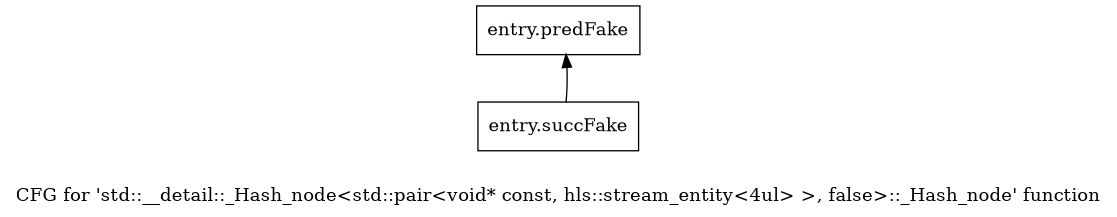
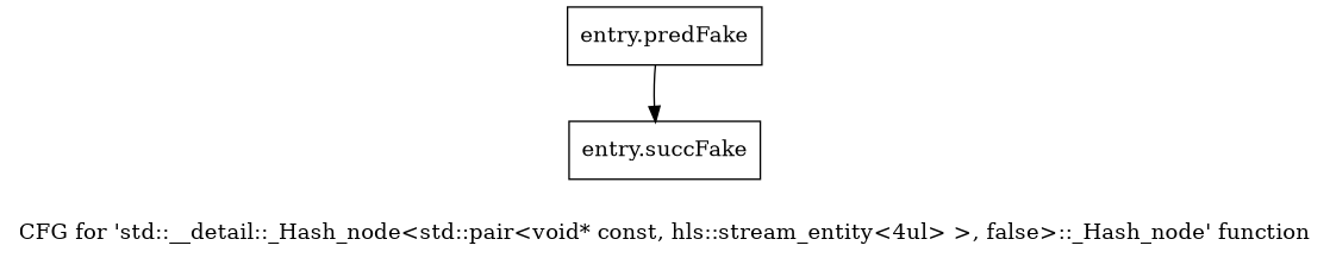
  digraph {
    label="CFG for 'std::__detail::_Hash_node\<std::pair\<void* const, hls::stream_entity\<4ul\> \>, false\>::_Hash_node' function"
    node [shape=record]
    n1 [label="{entry.predFake}"]
    n2 [filename="/tools/Xilinx/Vitis_HLS/2022.1/tps/lnx64/gcc-8.3.0/lib/gcc/x86_64-pc-linux-gnu/8.3.0/../../../../include/c++/8.3.0/bits/hashtable_policy.h" label="{entry.succFake}" linenumber=280]
-   n2 -> n1 [execusionnum=0 filename="/tools/Xilinx/Vitis_HLS/2022.1/tps/lnx64/gcc-8.3.0/lib/gcc/x86_64-pc-linux-gnu/8.3.0/../../../../include/c++/8.3.0/bits/hashtable_policy.h"]
+   n1 -> n2 [execusionnum=0 filename="/tools/Xilinx/Vitis_HLS/2022.1/tps/lnx64/gcc-8.3.0/lib/gcc/x86_64-pc-linux-gnu/8.3.0/../../../../include/c++/8.3.0/bits/hashtable_policy.h"]
  }
